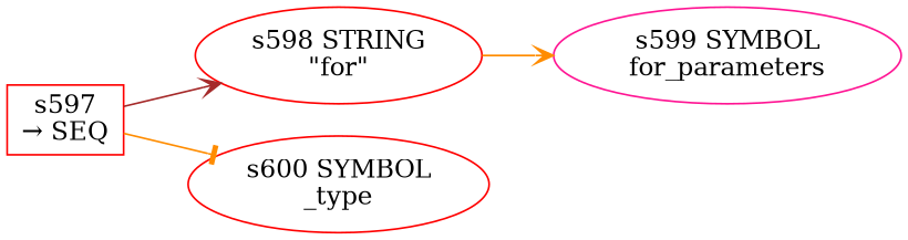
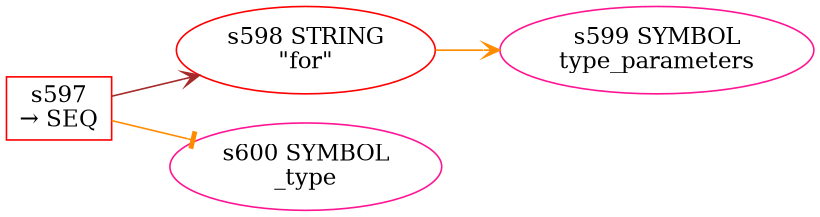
  digraph {
    rankdir=LR
    node [color=red]
    edge [arrowhead=vee color=darkorange]
    n1 [fixedsize=false label="s597\n&rarr; SEQ" peripheries=1 shape=record]
    n2 [label="s598 STRING\n\"for\""]
-   n3 [label="s600 SYMBOL\n_type"]
-   n4 [color=deeppink label="s599 SYMBOL\nfor_parameters"]
+   n3 [color=deeppink label="s600 SYMBOL\n_type"]
+   n4 [color=deeppink label="s599 SYMBOL\ntype_parameters"]
    n1 -> n2 [color=brown]
    n1 -> n3 [arrowhead=tee]
    n2 -> n4
  }
